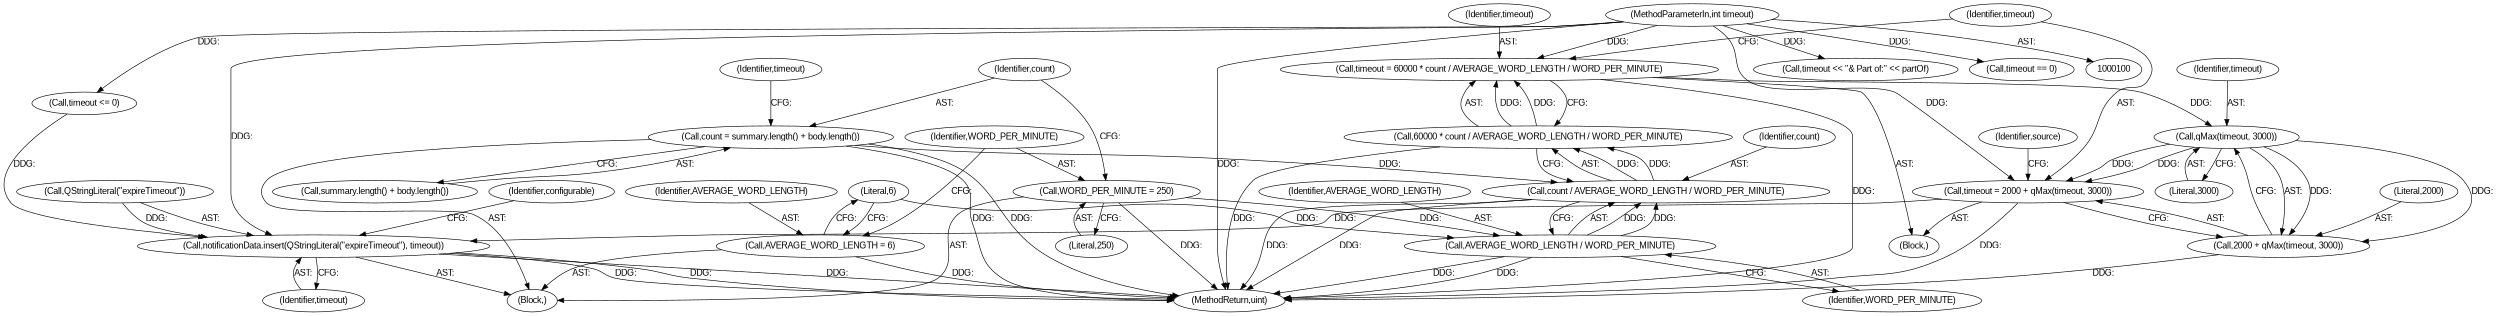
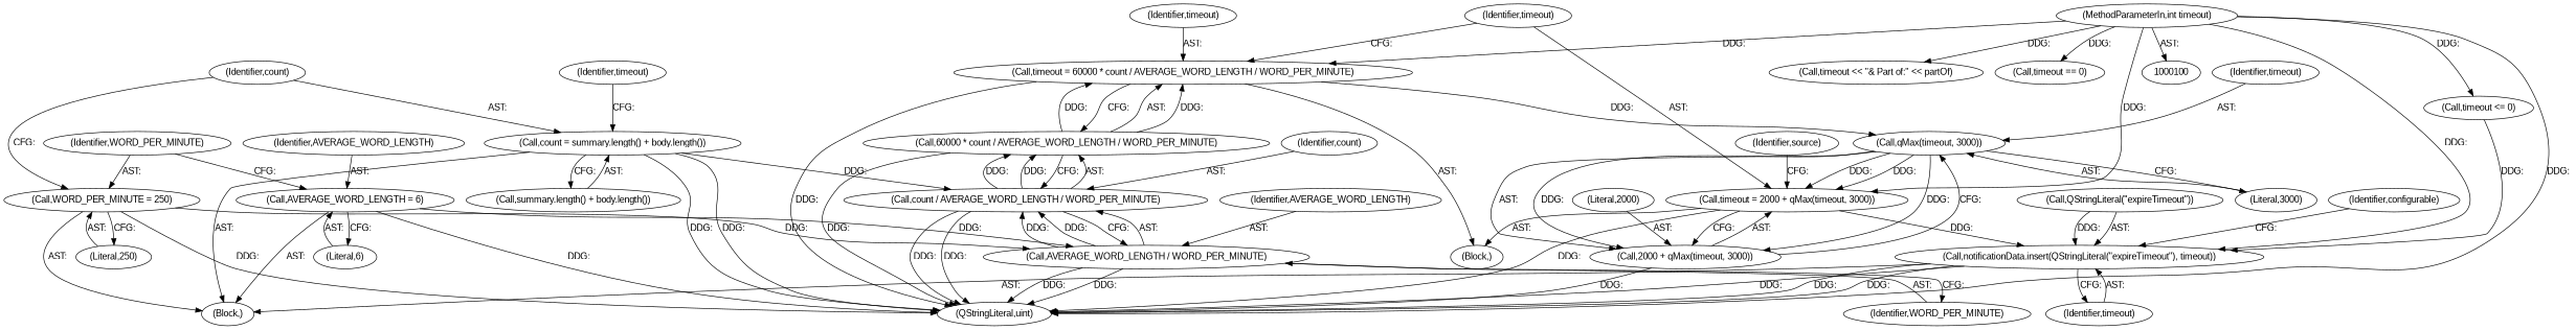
  digraph {
    fontname="Liberation Sans"
    node [fontname="Liberation Sans"]
    edge [fontname="Liberation Sans"]
    n1 [label="(Call,timeout = 60000 * count / AVERAGE_WORD_LENGTH / WORD_PER_MINUTE)"]
    n2 [label="(Call,60000 * count / AVERAGE_WORD_LENGTH / WORD_PER_MINUTE)"]
    n3 [label="(Call,qMax(timeout, 3000))"]
-   n4 [label="(MethodReturn,uint)"]
+   n4 [label="(QStringLiteral,uint)"]
    n5 [label="(Block,)"]
    n6 [label="(Call,count / AVERAGE_WORD_LENGTH / WORD_PER_MINUTE)"]
    n7 [label="(Call,timeout = 2000 + qMax(timeout, 3000))"]
    n8 [label="(Call,2000 + qMax(timeout, 3000))"]
    n9 [label="(Literal,3000)"]
    n10 [label="(Call,AVERAGE_WORD_LENGTH / WORD_PER_MINUTE)"]
    n11 [label="(Identifier,WORD_PER_MINUTE)"]
    n12 [label="(Call,count = summary.length() + body.length())"]
    n13 [label="(Block,)"]
    n14 [label="(Call,summary.length() + body.length())"]
    n15 [label="(Call,AVERAGE_WORD_LENGTH = 6)"]
    n16 [label="(Literal,6)"]
    n17 [label="(Call,WORD_PER_MINUTE = 250)"]
    n18 [label="(Literal,250)"]
    n19 [label="(MethodParameterIn,int timeout)"]
    n20 [label="(Call,notificationData.insert(QStringLiteral(\"expireTimeout\"), timeout))"]
    n21 [label="(Call,timeout << \"& Part of:\" << partOf)"]
    n22 [label="(Call,timeout <= 0)"]
    n23 [label="(Call,timeout == 0)"]
    1000100
    n25 [label="(Identifier,timeout)"]
    n26 [label="(Literal,2000)"]
    n27 [label="(Identifier,configurable)"]
    n28 [label="(Identifier,timeout)"]
    n29 [label="(Identifier,count)"]
    n30 [label="(Identifier,AVERAGE_WORD_LENGTH)"]
    n31 [label="(Identifier,count)"]
    n32 [label="(Identifier,WORD_PER_MINUTE)"]
    n33 [label="(Identifier,timeout)"]
    n34 [label="(Identifier,source)"]
    n35 [label="(Call,QStringLiteral(\"expireTimeout\"))"]
    n36 [label="(Identifier,AVERAGE_WORD_LENGTH)"]
    n37 [label="(Identifier,timeout)"]
    n38 [label="(Identifier,timeout)"]
    n1 -> n2 [label="CFG: "]
    n1 -> n3 [label="DDG: "]
    n1 -> n4 [label="DDG: "]
    n1 -> n5 [label="AST: "]
    n2 -> n1 [label="AST: "]
    n2 -> n1 [label="DDG: "]
    n2 -> n1 [label="DDG: "]
    n2 -> n4 [label="DDG: "]
    n2 -> n6 [label="CFG: "]
    n3 -> n7 [label="DDG: "]
    n3 -> n7 [label="DDG: "]
    n3 -> n8 [label="AST: "]
    n3 -> n8 [label="DDG: "]
    n3 -> n8 [label="DDG: "]
    n3 -> n9 [label="CFG: "]
    n6 -> n2 [label="AST: "]
    n6 -> n2 [label="DDG: "]
    n6 -> n2 [label="DDG: "]
    n6 -> n4 [label="DDG: "]
    n6 -> n4 [label="DDG: "]
    n6 -> n10 [label="CFG: "]
    n7 -> n4 [label="DDG: "]
    n7 -> n5 [label="AST: "]
    n7 -> n8 [label="CFG: "]
    n7 -> n20 [label="DDG: "]
    n8 -> n3 [label="CFG: "]
    n8 -> n4 [label="DDG: "]
    n8 -> n7 [label="AST: "]
    n9 -> n3 [label="AST: "]
    n10 -> n4 [label="DDG: "]
    n10 -> n4 [label="DDG: "]
    n10 -> n6 [label="AST: "]
    n10 -> n6 [label="DDG: "]
    n10 -> n6 [label="DDG: "]
    n10 -> n11 [label="CFG: "]
    n11 -> n10 [label="AST: "]
    n12 -> n4 [label="DDG: "]
    n12 -> n4 [label="DDG: "]
    n12 -> n6 [label="DDG: "]
    n12 -> n13 [label="AST: "]
    n12 -> n14 [label="CFG: "]
    n14 -> n12 [label="AST: "]
    n15 -> n4 [label="DDG: "]
-   n16 -> n10 [label="DDG: "]
+   n15 -> n10 [label="DDG: "]
    n15 -> n13 [label="AST: "]
    n15 -> n16 [label="CFG: "]
-   n16 -> n15 [label="CFG: "]
+   n16 -> n15 [label="AST: "]
    n17 -> n4 [label="DDG: "]
    n17 -> n10 [label="DDG: "]
    n17 -> n13 [label="AST: "]
    n17 -> n18 [label="CFG: "]
    n18 -> n17 [label="AST: "]
    n19 -> n1 [label="DDG: "]
    n19 -> n4 [label="DDG: "]
    n19 -> n7 [label="DDG: "]
    n19 -> n20 [label="DDG: "]
    n19 -> n21 [label="DDG: "]
    n19 -> n22 [label="DDG: "]
    n19 -> n23 [label="DDG: "]
    n19 -> 1000100 [label="AST: "]
    n20 -> n4 [label="DDG: "]
    n20 -> n4 [label="DDG: "]
    n20 -> n4 [label="DDG: "]
    n20 -> n13 [label="AST: "]
    n20 -> n25 [label="CFG: "]
    n22 -> n20 [label="DDG: "]
    n25 -> n20 [label="AST: "]
    n26 -> n8 [label="AST: "]
    n27 -> n20 [label="CFG: "]
    n28 -> n1 [label="CFG: "]
    n28 -> n7 [label="AST: "]
    n29 -> n12 [label="AST: "]
    n29 -> n17 [label="CFG: "]
    n30 -> n15 [label="AST: "]
    n31 -> n6 [label="AST: "]
    n32 -> n15 [label="CFG: "]
    n32 -> n17 [label="AST: "]
    n33 -> n3 [label="AST: "]
    n34 -> n7 [label="CFG: "]
    n35 -> n20 [label="AST: "]
    n35 -> n20 [label="DDG: "]
    n36 -> n10 [label="AST: "]
    n37 -> n12 [label="CFG: "]
    n38 -> n1 [label="AST: "]
  }
